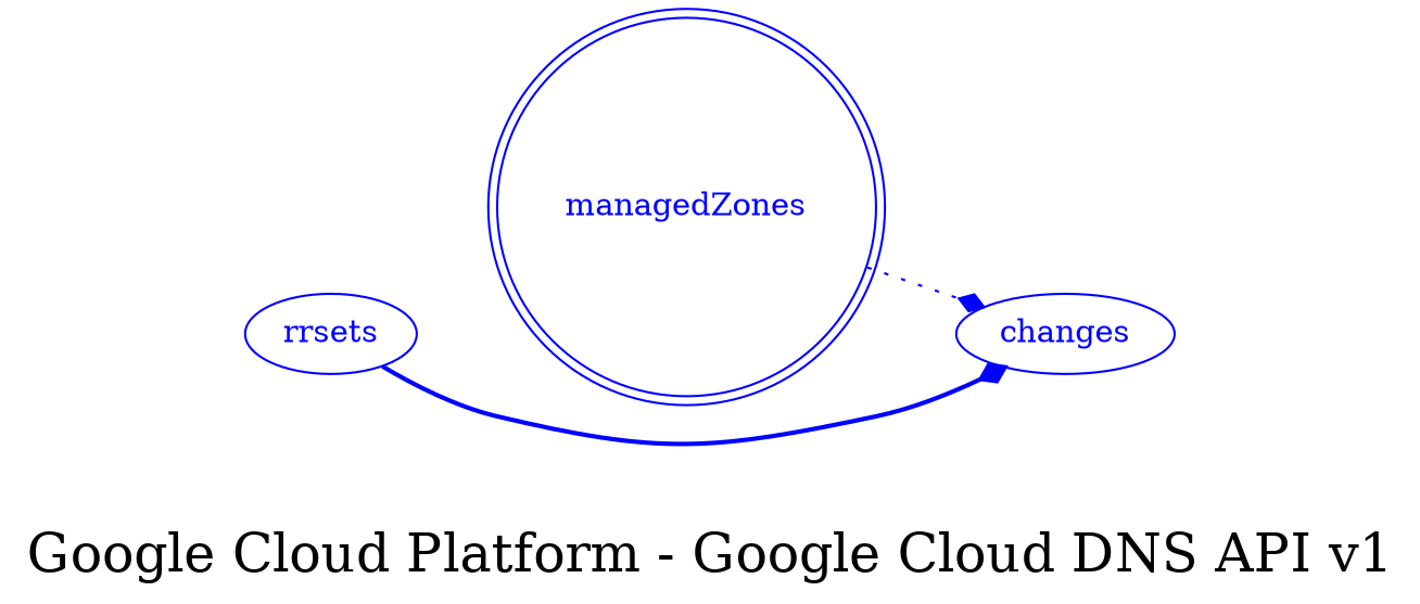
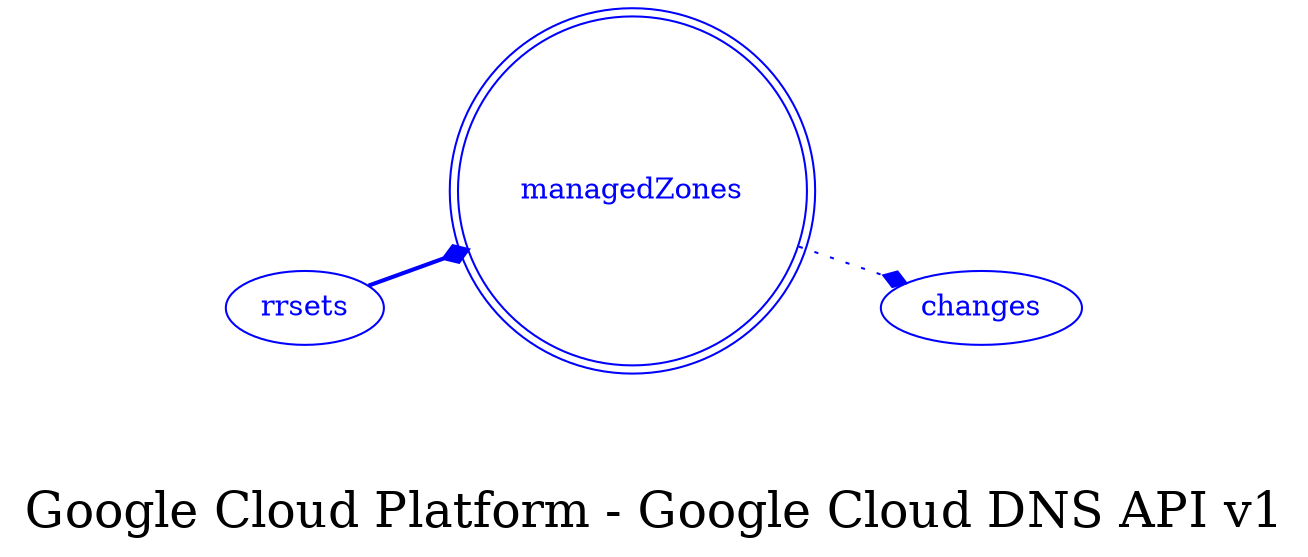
  digraph {
    fontsize=24
    label="Google Cloud Platform - Google Cloud DNS API v1"
    rankdir=LR
    splines=true
    node [color=blue fontcolor=blue shape=ellipse]
    edge [arrowhead=diamond arrowtail=none color=blue fontcolor=blue]
    managedZones [shape=doublecircle]
    changes
    rrsets
    managedZones -> changes [style=dotted]
-   rrsets -> changes [style=bold]
+   rrsets -> managedZones [style=bold]
  }
